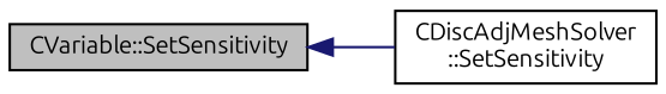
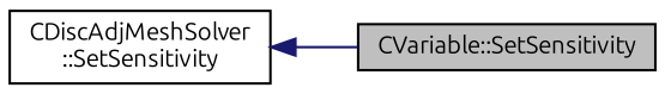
  digraph {
    rankdir=LR
    fontname=Ubuntu
    node [color=black fontname=Ubuntu fontsize=10 shape=record style=filled]
    n1 [fillcolor=grey75 fontcolor=black height=0.2 label="CVariable::SetSensitivity" width=0.4]
    n2 [fillcolor=white height=0.2 label="CDiscAdjMeshSolver\l::SetSensitivity" width=0.4]
-   n1 -> n2 [color=midnightblue dir=back fontname=Ubuntu fontsize=10 labelfontname=Helvetica labelfontsize=10 style=solid]
+   n2 -> n1 [color=midnightblue dir=back fontname=Ubuntu fontsize=10 labelfontname=Helvetica labelfontsize=10 style=solid]
  }
